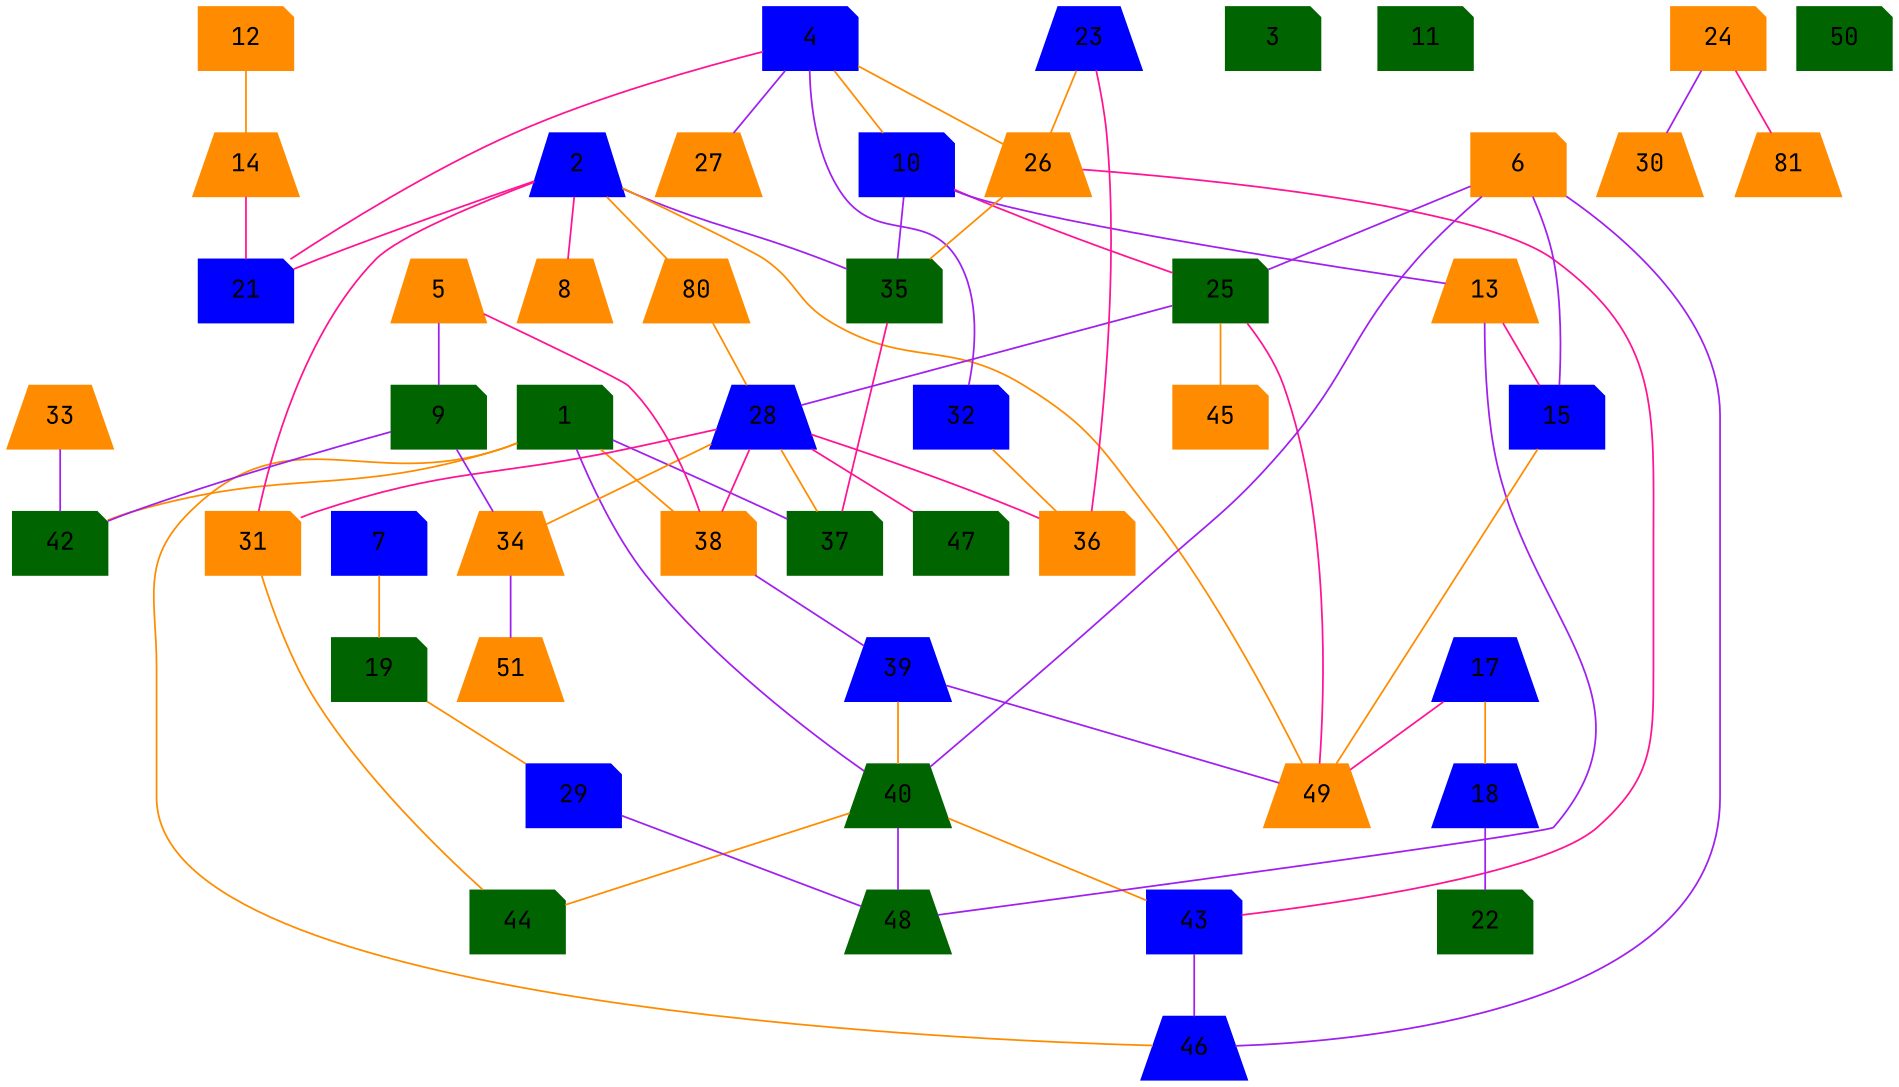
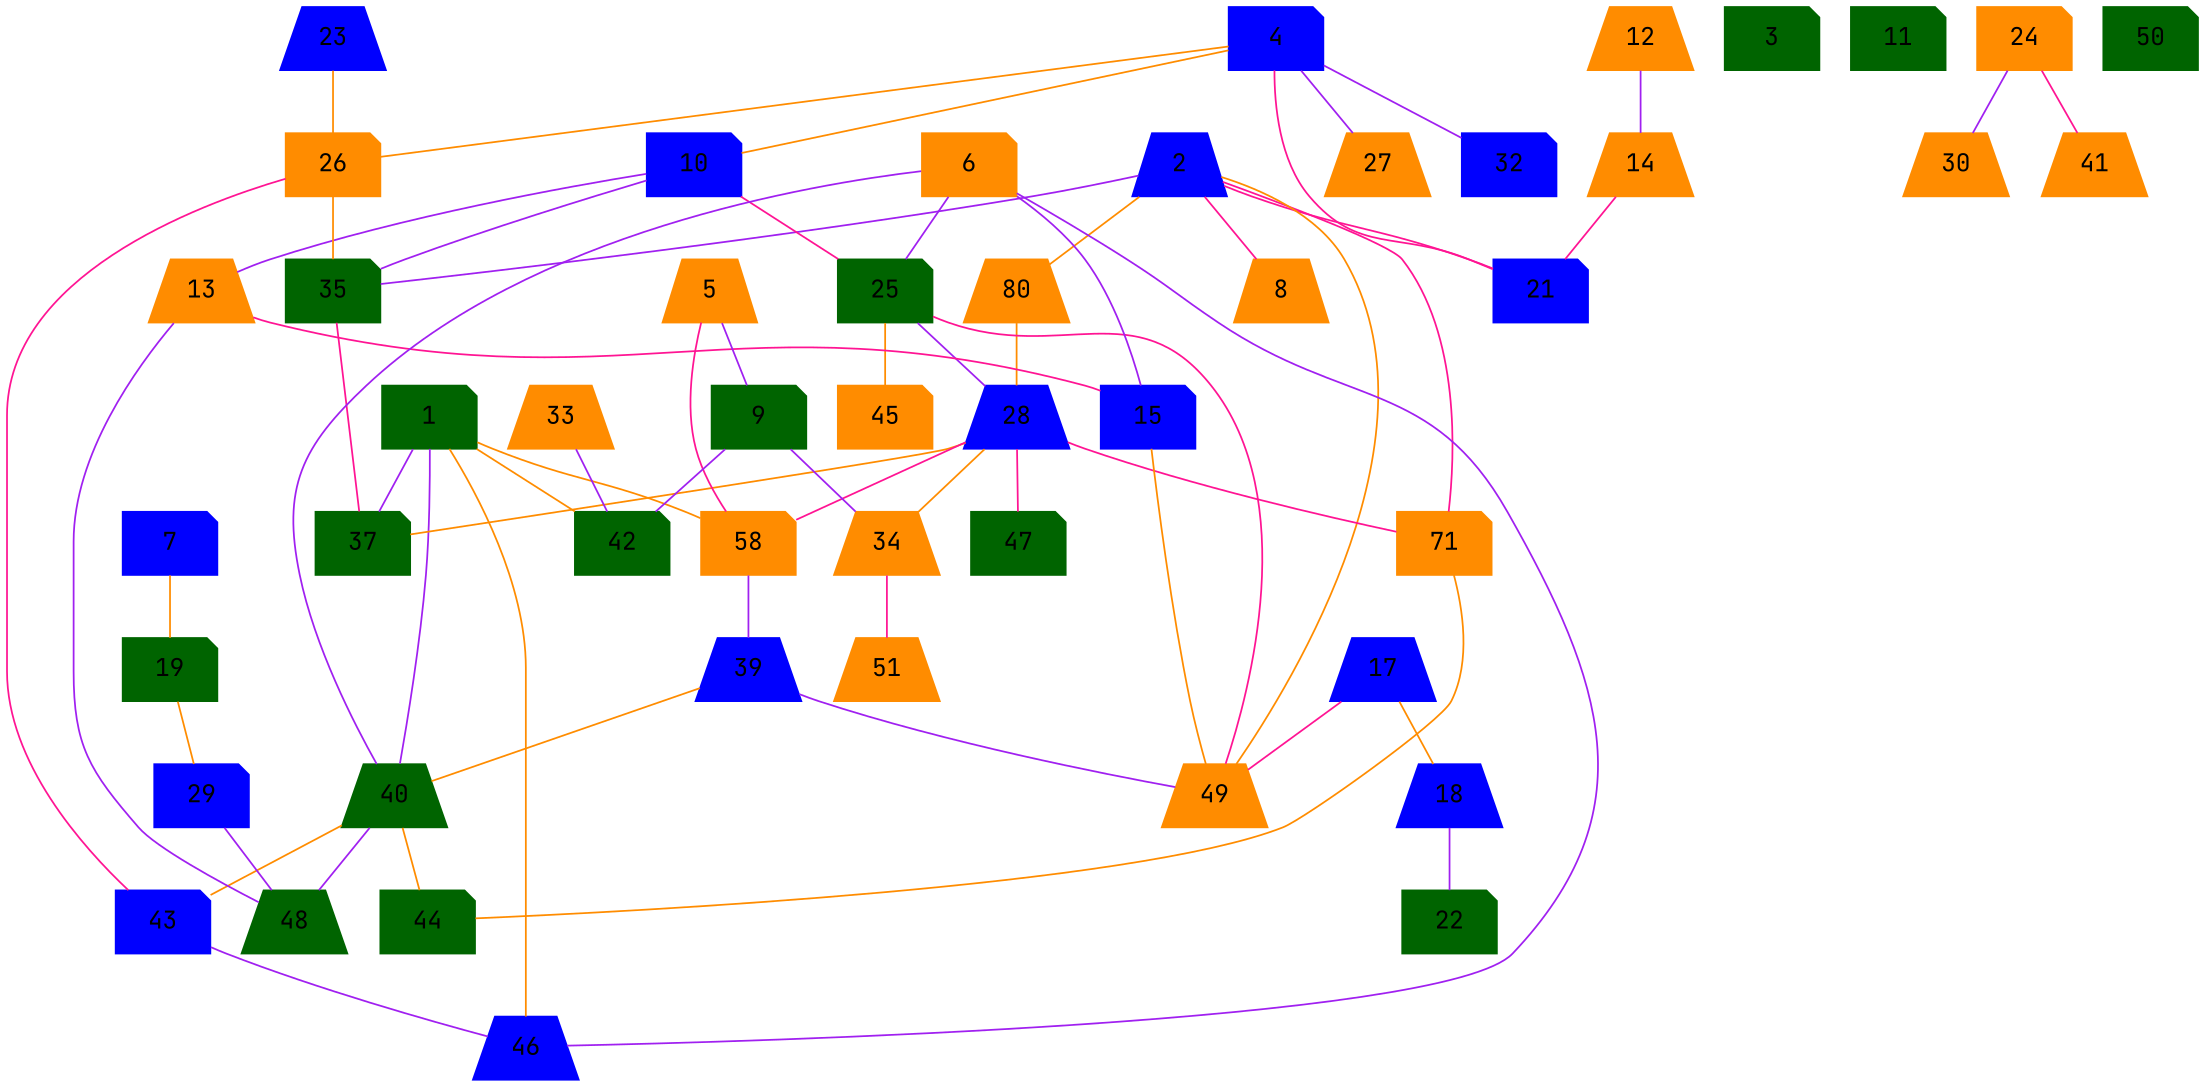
  graph {
    fontname="JetBrains Mono"
    node [color=darkorange fontname="JetBrains Mono" shape=note style=filled]
    edge [color=purple fontname="JetBrains Mono"]
    1 [color=darkgreen]
    37 [color=darkgreen]
-   38
+   38 [label=58]
    40 [color=darkgreen shape=trapezium]
    42 [color=darkgreen]
    46 [color=blue shape=trapezium]
    39 [color=blue shape=trapezium]
    48 [color=darkgreen shape=trapezium]
    43 [color=blue]
    44 [color=darkgreen]
    2 [color=blue shape=trapezium]
    8 [shape=trapezium]
    n13 [label=80 shape=trapezium]
    21 [color=blue]
-   31
+   31 [label=71]
    35 [color=darkgreen]
    49 [shape=trapezium]
    28 [color=blue shape=trapezium]
    3 [color=darkgreen]
    4 [color=blue]
    10 [color=blue]
-   26 [shape=trapezium]
+   26
    27 [shape=trapezium]
    32 [color=blue]
    25 [color=darkgreen]
    13 [shape=trapezium]
-   36
    5 [shape=trapezium]
    9 [color=darkgreen]
    34 [shape=trapezium]
    6
    15 [color=blue]
    45
    7 [color=blue]
    19 [color=darkgreen]
    29 [color=blue]
    51 [shape=trapezium]
    11 [color=darkgreen]
    14 [shape=trapezium]
-   12
+   12 [shape=trapezium]
    17 [color=blue shape=trapezium]
    18 [color=blue shape=trapezium]
    22 [color=darkgreen]
    47 [color=darkgreen]
    23 [color=blue shape=trapezium]
    30 [shape=trapezium]
    24
-   41 [shape=trapezium label=81]
+   41 [shape=trapezium]
    33 [shape=trapezium]
    50 [color=darkgreen]
    1 -- 37
    1 -- 38 [color=darkorange]
    1 -- 40
    1 -- 42 [color=darkorange]
    1 -- 46 [color=darkorange]
    38 -- 39
    40 -- 48
    40 -- 43 [color=darkorange]
    40 -- 44 [color=darkorange]
    39 -- 40 [color=darkorange]
    39 -- 49
    43 -- 46
    2 -- 8 [color=deeppink]
    2 -- n13 [color=darkorange]
    2 -- 21 [color=deeppink]
    2 -- 31 [color=deeppink]
    2 -- 35
    2 -- 49 [color=darkorange]
    n13 -- 28 [color=darkorange]
    31 -- 44 [color=darkorange]
    35 -- 37 [color=deeppink]
    28 -- 37 [color=darkorange]
    28 -- 38 [color=deeppink]
    28 -- 31 [color=deeppink]
-   28 -- 36 [color=deeppink]
    28 -- 34 [color=darkorange]
    28 -- 47 [color=deeppink]
    4 -- 21 [color=deeppink]
    4 -- 10 [color=darkorange]
    4 -- 26 [color=darkorange]
    4 -- 27
    4 -- 32
    10 -- 35
    10 -- 25 [color=deeppink]
    10 -- 13
    26 -- 43 [color=deeppink]
    26 -- 35 [color=darkorange]
-   32 -- 36 [color=darkorange]
    25 -- 49 [color=deeppink]
    25 -- 28
    25 -- 45 [color=darkorange]
    13 -- 48
    13 -- 15 [color=deeppink]
    5 -- 38 [color=deeppink]
    5 -- 9
    9 -- 42
    9 -- 34
-   34 -- 51
+   34 -- 51 [color=deeppink]
    6 -- 40
    6 -- 46
    6 -- 25
    6 -- 15
    15 -- 49 [color=darkorange]
    7 -- 19 [color=darkorange]
    19 -- 29 [color=darkorange]
    29 -- 48
    14 -- 21 [color=deeppink]
-   12 -- 14 [color=darkorange]
+   12 -- 14
    17 -- 49 [color=deeppink]
    17 -- 18 [color=darkorange]
    18 -- 22
    23 -- 26 [color=darkorange]
-   23 -- 36 [color=deeppink]
    24 -- 30
    24 -- 41 [color=deeppink]
    33 -- 42
  }
